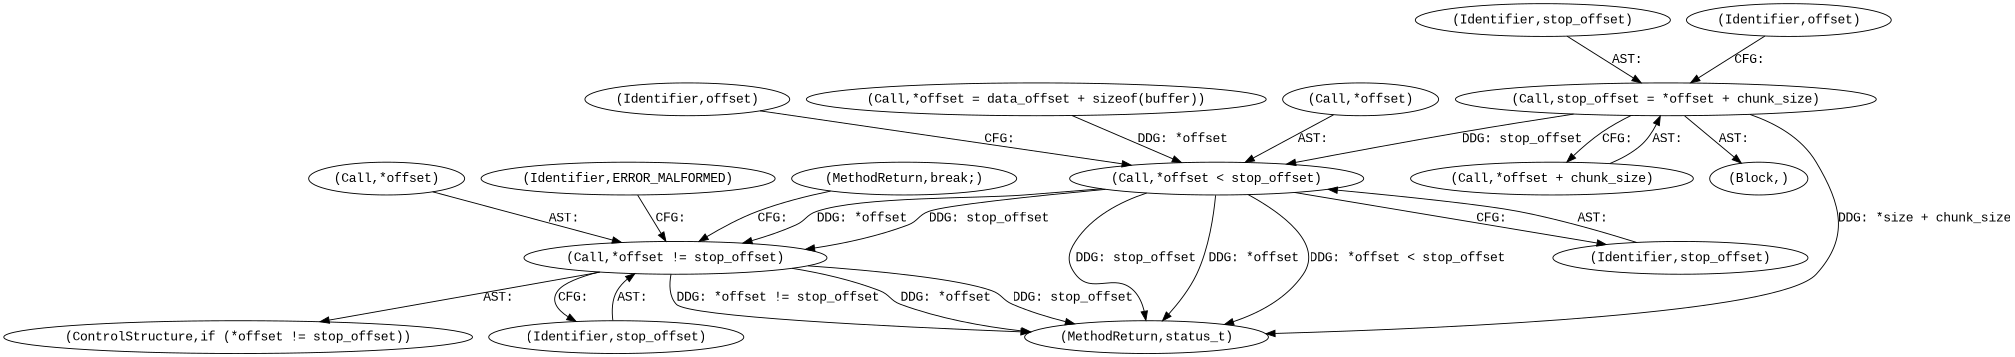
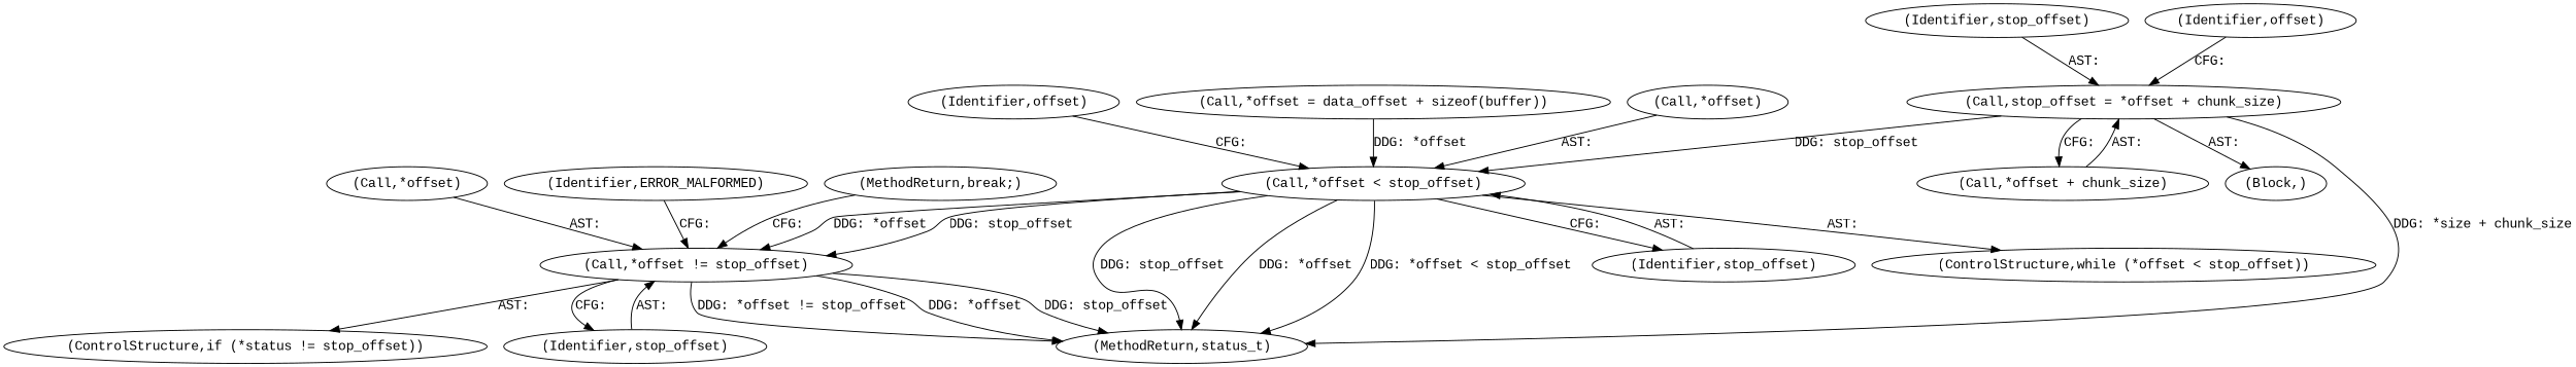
  digraph {
    fontname="Liberation Mono"
    node [fontname="Liberation Mono"]
    edge [fontname="Liberation Mono"]
    n1 [label="(Call,stop_offset = *offset + chunk_size)"]
    n2 [label="(Call,*offset < stop_offset)"]
    n3 [label="(Call,*offset + chunk_size)"]
    n4 [label="(Block,)"]
    n5 [label="(MethodReturn,status_t)"]
    n6 [label="(Call,*offset != stop_offset)"]
    n7 [label="(Identifier,stop_offset)"]
-   n9 [label="(ControlStructure,if (*offset != stop_offset))"]
+   n8 [label="(ControlStructure,while (*offset < stop_offset))"]
+   n9 [label="(ControlStructure,if (*status != stop_offset))"]
    n10 [label="(Identifier,stop_offset)"]
    n11 [label="(Identifier,offset)"]
    n12 [label="(Call,*offset)"]
    n13 [label="(Call,*offset = data_offset + sizeof(buffer))"]
    n14 [label="(Identifier,stop_offset)"]
    n15 [label="(Identifier,ERROR_MALFORMED)"]
    n16 [label="(MethodReturn,break;)"]
    n17 [label="(Identifier,offset)"]
    n18 [label="(Call,*offset)"]
    n1 -> n2 [label="DDG: stop_offset"]
    n1 -> n3 [label="CFG: "]
    n1 -> n4 [label="AST: "]
    n1 -> n5 [label="DDG: *size + chunk_size"]
    n2 -> n5 [label="DDG: stop_offset"]
    n2 -> n5 [label="DDG: *offset"]
    n2 -> n5 [label="DDG: *offset < stop_offset"]
    n2 -> n6 [label="DDG: *offset"]
    n2 -> n6 [label="DDG: stop_offset"]
    n2 -> n7 [label="CFG: "]
+   n2 -> n8 [label="AST: "]
    n3 -> n1 [label="AST: "]
    n6 -> n5 [label="DDG: *offset != stop_offset"]
    n6 -> n5 [label="DDG: *offset"]
    n6 -> n5 [label="DDG: stop_offset"]
    n6 -> n9 [label="AST: "]
    n6 -> n10 [label="CFG: "]
    n7 -> n2 [label="AST: "]
    n10 -> n6 [label="AST: "]
    n11 -> n2 [label="CFG: "]
    n12 -> n6 [label="AST: "]
    n13 -> n2 [label="DDG: *offset"]
    n14 -> n1 [label="AST: "]
    n15 -> n6 [label="CFG: "]
    n16 -> n6 [label="CFG: "]
    n17 -> n1 [label="CFG: "]
    n18 -> n2 [label="AST: "]
  }
